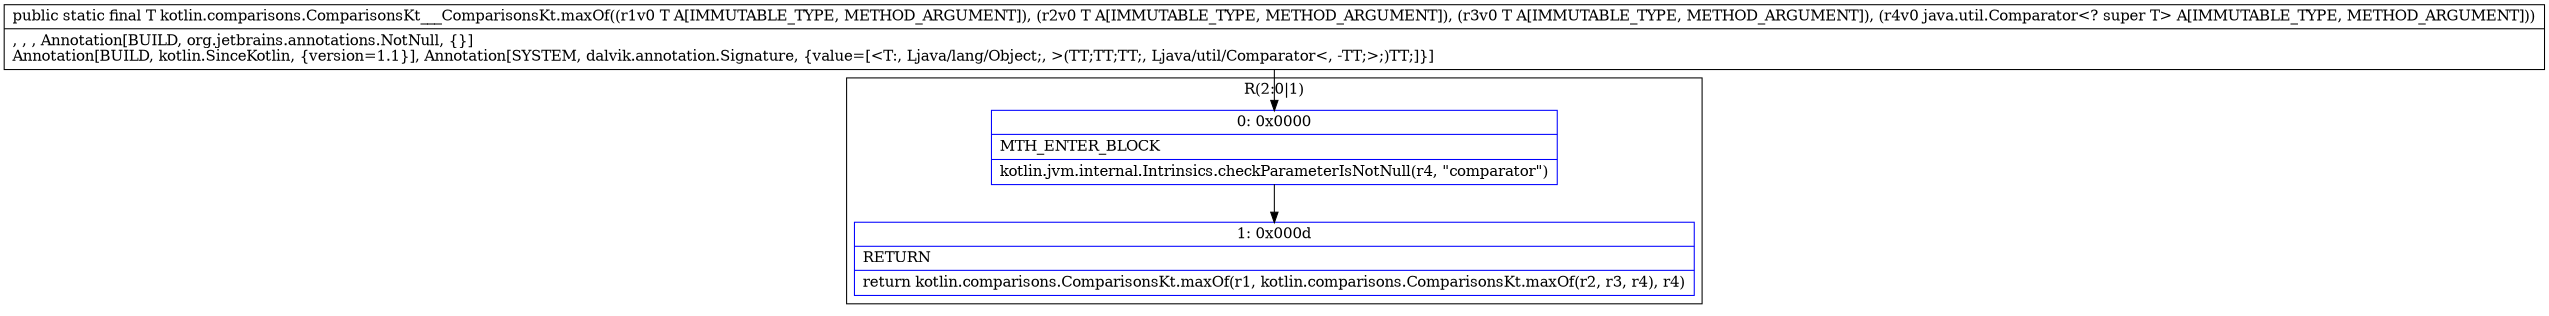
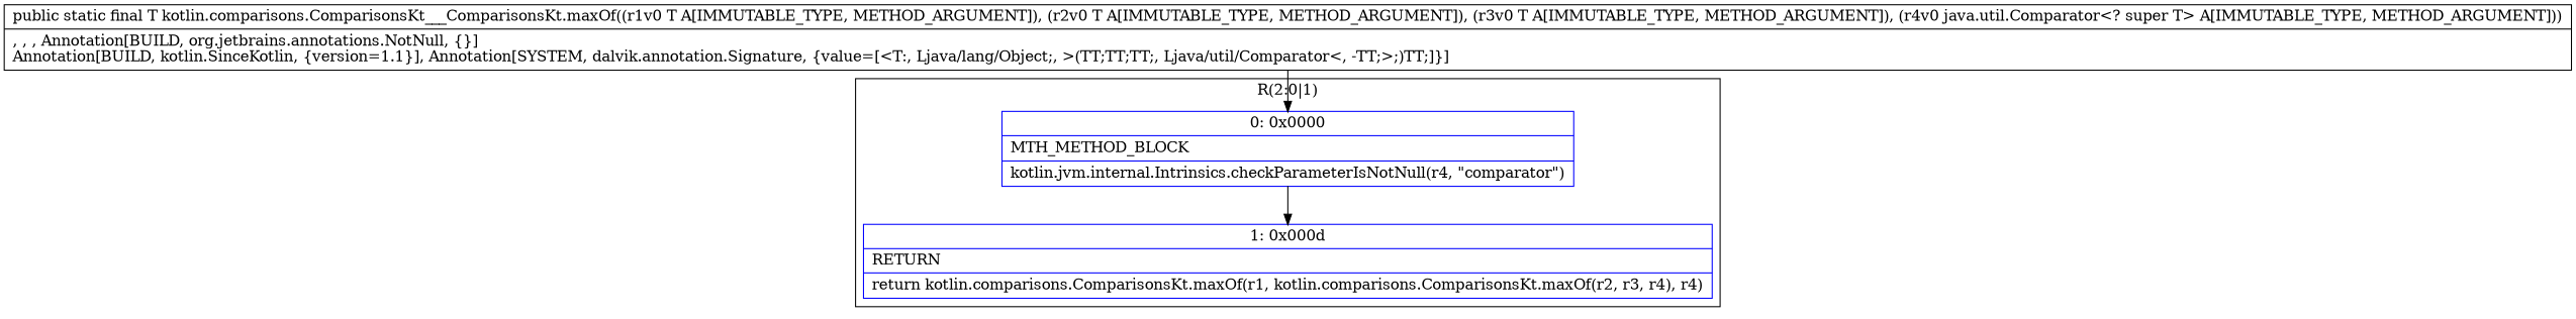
  digraph {
    node [color=blue shape=record]
-   n1 [label="{0\:\ 0x0000|MTH_ENTER_BLOCK\l|kotlin.jvm.internal.Intrinsics.checkParameterIsNotNull(r4, \"comparator\")\l}"]
+   n1 [label="{0\:\ 0x0000|MTH_METHOD_BLOCK\l|kotlin.jvm.internal.Intrinsics.checkParameterIsNotNull(r4, \"comparator\")\l}"]
    n2 [label="{1\:\ 0x000d|RETURN\l|return kotlin.comparisons.ComparisonsKt.maxOf(r1, kotlin.comparisons.ComparisonsKt.maxOf(r2, r3, r4), r4)\l}"]
    n3 [label="{public static final T kotlin.comparisons.ComparisonsKt___ComparisonsKt.maxOf((r1v0 T A[IMMUTABLE_TYPE, METHOD_ARGUMENT]), (r2v0 T A[IMMUTABLE_TYPE, METHOD_ARGUMENT]), (r3v0 T A[IMMUTABLE_TYPE, METHOD_ARGUMENT]), (r4v0 java.util.Comparator\<? super T\> A[IMMUTABLE_TYPE, METHOD_ARGUMENT]))  | , , , Annotation[BUILD, org.jetbrains.annotations.NotNull, \{\}]\lAnnotation[BUILD, kotlin.SinceKotlin, \{version=1.1\}], Annotation[SYSTEM, dalvik.annotation.Signature, \{value=[\<T:, Ljava\/lang\/Object;, \>(TT;TT;TT;, Ljava\/util\/Comparator\<, \-TT;\>;)TT;]\}]\l}" color=""]
    subgraph cluster_1 {
      label="R(2:0|1)"
      n1
      n2
    }
    n1 -> n2
    n3 -> n1
  }
